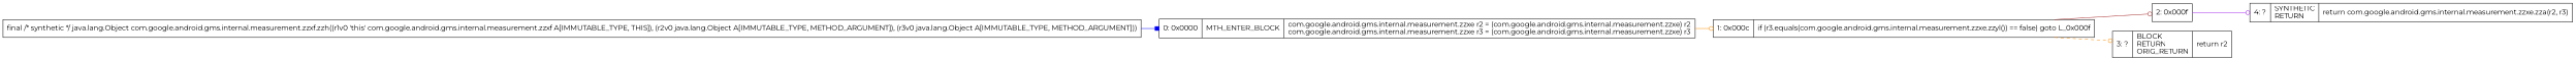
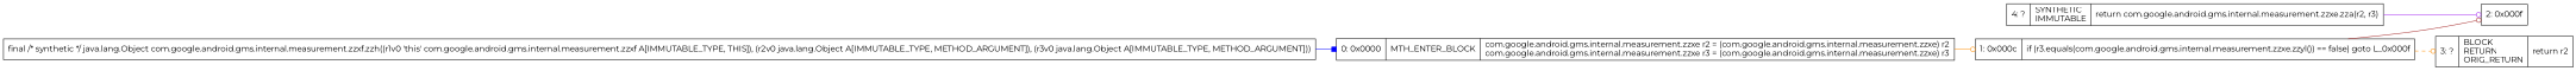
  digraph {
    fontname=Montserrat
    rankdir=LR
    node [fontname=Montserrat shape=record]
    edge [arrowhead=odot color=darkorange fontname=Montserrat]
    n1 [label="{0\:\ 0x0000|MTH_ENTER_BLOCK\l|com.google.android.gms.internal.measurement.zzxe r2 = (com.google.android.gms.internal.measurement.zzxe) r2\lcom.google.android.gms.internal.measurement.zzxe r3 = (com.google.android.gms.internal.measurement.zzxe) r3\l}"]
    n2 [label="{1\:\ 0x000c|if (r3.equals(com.google.android.gms.internal.measurement.zzxe.zzyl()) == false) goto L_0x000f\l}"]
    n3 [label="{2\:\ 0x000f}"]
    n4 [label="{3\:\ ?|BLOCK\lRETURN\lORIG_RETURN\l|return r2\l}"]
-   n5 [label="{4\:\ ?|SYNTHETIC\lRETURN\l|return com.google.android.gms.internal.measurement.zzxe.zza(r2, r3)\l}"]
+   n5 [label="{4\:\ ?|SYNTHETIC\lIMMUTABLE\l|return com.google.android.gms.internal.measurement.zzxe.zza(r2, r3)\l}"]
    n6 [label="{final \/* synthetic *\/ java.lang.Object com.google.android.gms.internal.measurement.zzxf.zzh((r1v0 'this' com.google.android.gms.internal.measurement.zzxf A[IMMUTABLE_TYPE, THIS]), (r2v0 java.lang.Object A[IMMUTABLE_TYPE, METHOD_ARGUMENT]), (r3v0 java.lang.Object A[IMMUTABLE_TYPE, METHOD_ARGUMENT])) }"]
    n1 -> n2
    n2 -> n3 [color=brown]
    n2 -> n4 [style=dashed]
-   n3 -> n5 [color=purple]
+   n5 -> n3 [color=purple]
    n6 -> n1 [arrowhead=box color=blue]
  }
